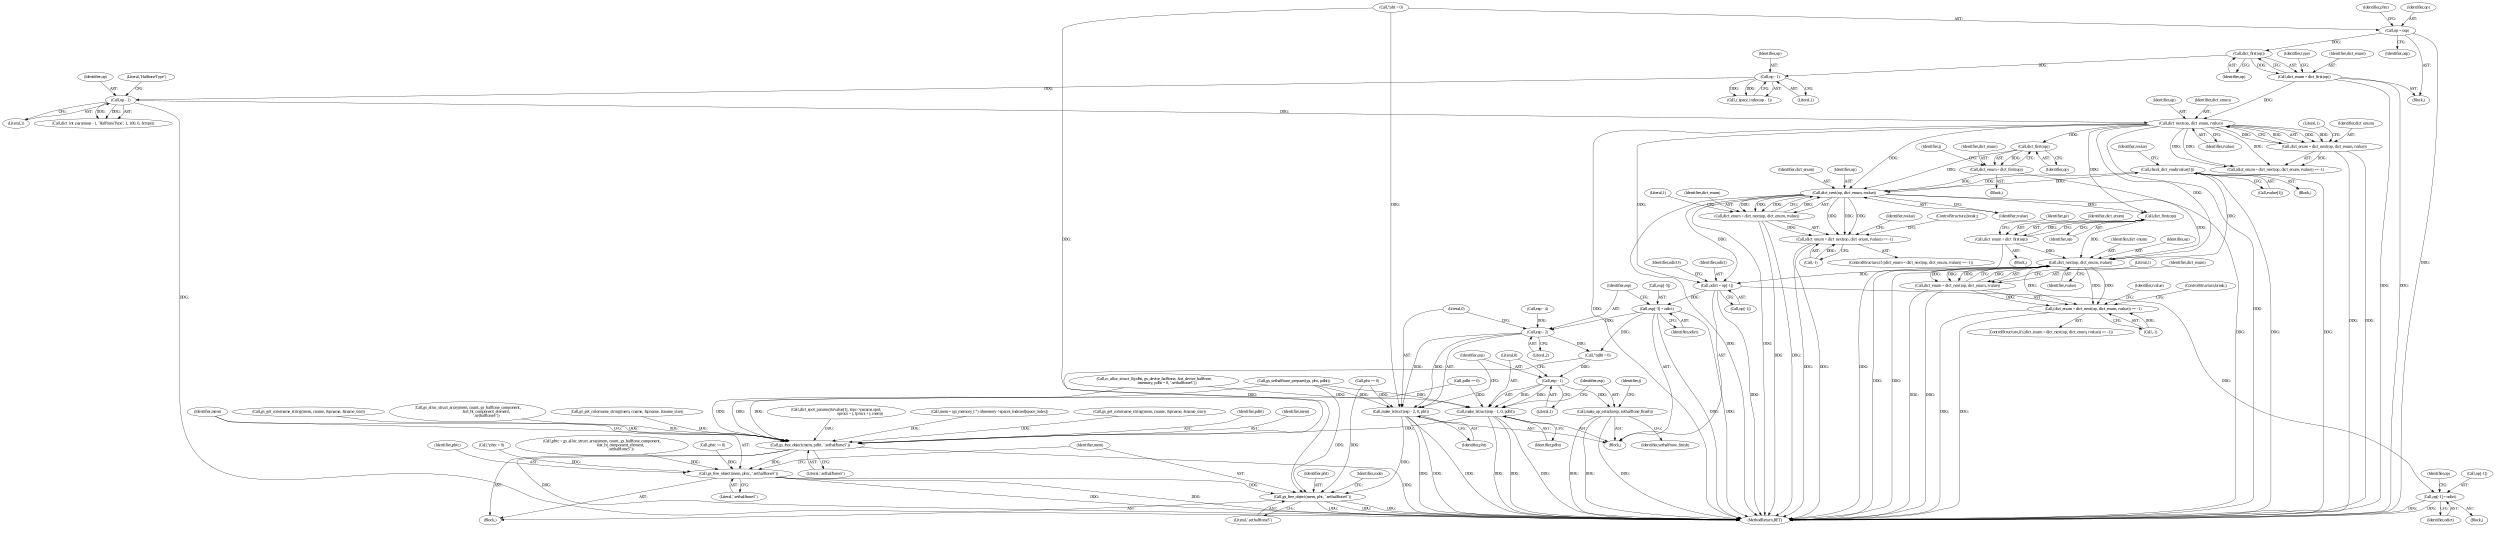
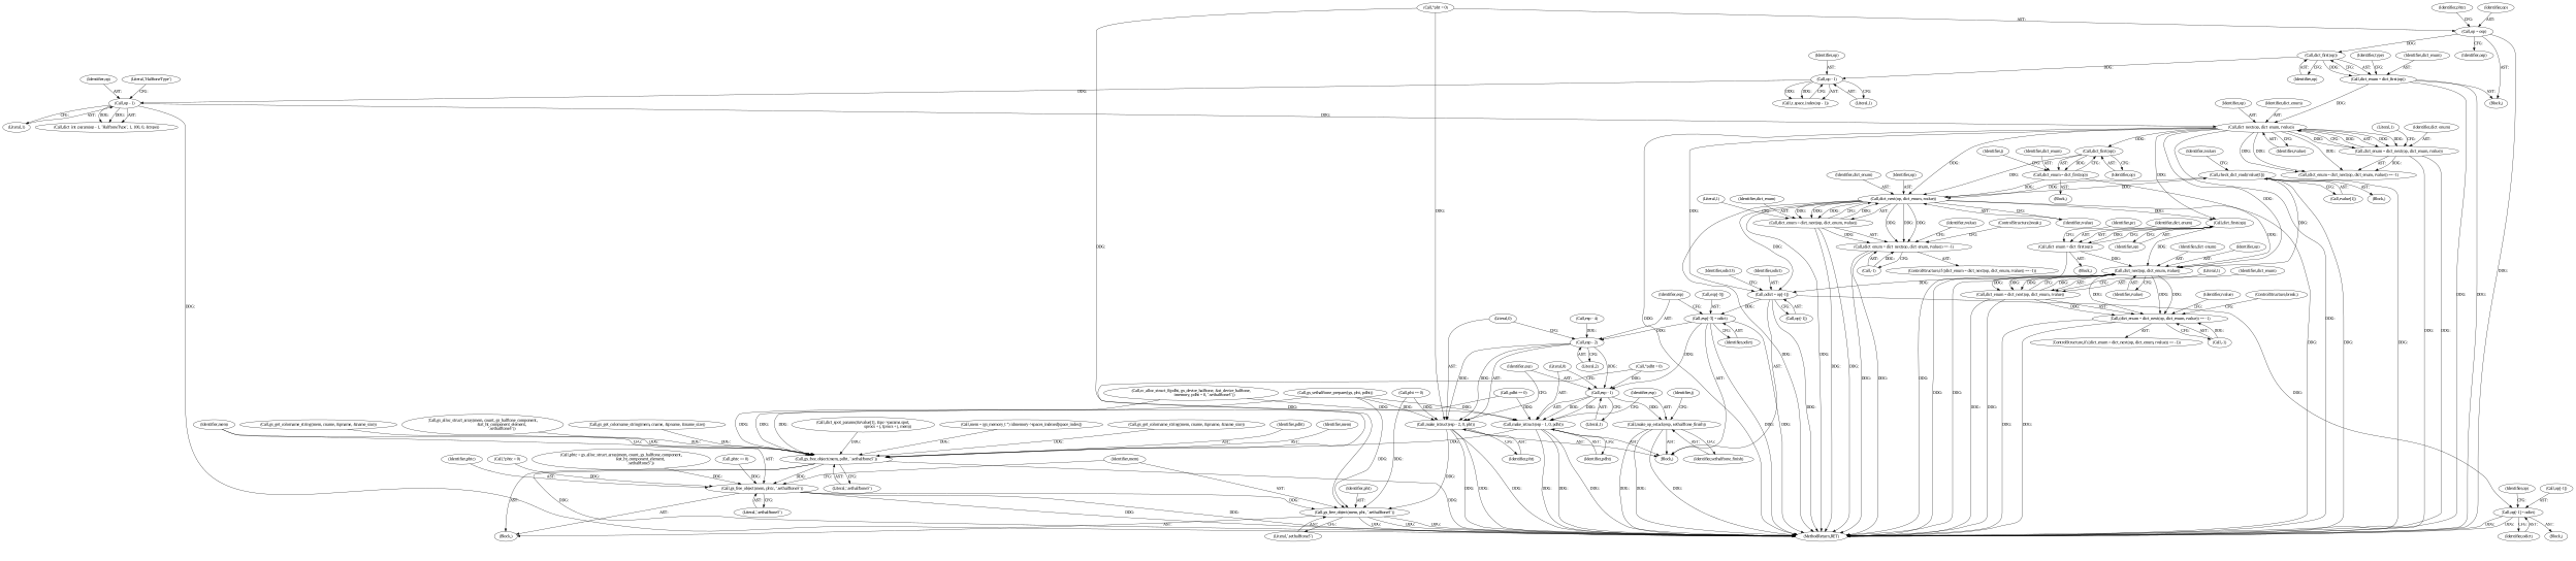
  digraph {
    fontname="PT Serif"
    node [fontname="PT Serif"]
    edge [fontname="PT Serif"]
    n1 [label="(Call,check_dict_read(rvalue[1]))"]
    n2 [label="(Call,dict_next(op, dict_enum, rvalue))"]
    n3 [label="(Call,dict_next(op, dict_enum, rvalue))"]
    n4 [label="(Call,rvalue[1])"]
    n5 [label="(Block,)"]
    n6 [label="(MethodReturn,RET)"]
    n7 [label="(Call,dict_enum = dict_next(op, dict_enum, rvalue))"]
    n8 [label="(Call,(dict_enum = dict_next(op, dict_enum, rvalue)) == -1)"]
    n9 [label="(Call,odict = op[-1])"]
    n10 [label="(Call,dict_first(op))"]
    n11 [label="(Identifier,rvalue)"]
    n12 [label="(Call,(dict_enum = dict_next(op, dict_enum, rvalue)) == -1)"]
    n13 [label="(Call,dict_enum = dict_next(op, dict_enum, rvalue))"]
    n14 [label="(Identifier,rvalue)"]
    n15 [label="(Call,-1)"]
    n16 [label="(ControlStructure,if ((dict_enum = dict_next(op, dict_enum, rvalue)) == -1))"]
    n17 [label="(Call,esp[-3] = odict)"]
    n18 [label="(Call,op[-1] = odict)"]
    n19 [label="(Block,)"]
    n20 [label="(Call,op[-1])"]
    n21 [label="(Call,dict_enum = dict_first(op))"]
    n22 [label="(Identifier,op)"]
    n23 [label="(Call,dict_first(op))"]
    n24 [label="(Call,dict_enum = dict_first(op))"]
    n25 [label="(Identifier,op)"]
    n26 [label="(Block,)"]
    n27 [label="(Call,dict_next(op, dict_enum, rvalue))"]
    n28 [label="(Call,dict_enum = dict_next(op, dict_enum, rvalue))"]
    n29 [label="(Call,(dict_enum = dict_next(op, dict_enum, rvalue)) == -1)"]
    n30 [label="(Identifier,rvalue)"]
    n31 [label="(Call,op - 1)"]
    n32 [label="(Literal,1)"]
    n33 [label="(Call,dict_int_param(op - 1, \"HalftoneType\", 1, 100, 0, &type))"]
    n34 [label="(Call,op - 1)"]
    n35 [label="(Call,r_space_index(op - 1))"]
    n36 [label="(Literal,1)"]
    n37 [label="(Call,dict_first(op))"]
    n38 [label="(Call,dict_enum = dict_first(op))"]
    n39 [label="(Identifier,op)"]
    n40 [label="(Block,)"]
    n41 [label="(Call,op = osp)"]
    n42 [label="(Identifier,osp)"]
    n43 [label="(ControlStructure,if ((dict_enum = dict_next(op, dict_enum, rvalue)) == -1))"]
    n44 [label="(Call,-1)"]
    n45 [label="(Call,esp - 2)"]
    n46 [label="(Call,esp - 1)"]
    n47 [label="(Identifier,odict)"]
    n48 [label="(Block,)"]
    n49 [label="(Identifier,odict)"]
    n50 [label="(Call,make_istruct(esp - 2, 0, pht))"]
    n51 [label="(Literal,2)"]
    n52 [label="(Call,make_op_estack(esp, sethalftone_finish))"]
    n53 [label="(Call,make_istruct(esp - 1, 0, pdht))"]
    n54 [label="(Literal,1)"]
    n55 [label="(Identifier,sethalftone_finish)"]
    n56 [label="(Call,gs_free_object(mem, pht, \".sethalftone5\"))"]
    n57 [label="(Identifier,pht)"]
    n58 [label="(Literal,\".sethalftone5\")"]
    n59 [label="(Block,)"]
    n60 [label="(Call,gs_free_object(mem, pdht, \".sethalftone5\"))"]
    n61 [label="(Identifier,pdht)"]
    n62 [label="(Call,gs_free_object(mem, phtc, \".sethalftone5\"))"]
    n63 [label="(Literal,\".sethalftone5\")"]
    n64 [label="(Literal,\".sethalftone5\")"]
    n65 [label="(Block,)"]
    n66 [label="(Identifier,op)"]
    n67 [label="(Call,phtc == 0)"]
    n68 [label="(Identifier,op)"]
    n69 [label="(Call,dict_spot_params(&rvalue[1], &pc->params.spot,\n                                                sprocs + j, tprocs + j, mem))"]
    n70 [label="(Call,rc_alloc_struct_0(pdht, gx_device_halftone, &st_device_halftone,\n                          imemory, pdht = 0, \".sethalftone5\"))"]
    n71 [label="(Identifier,rvalue)"]
    n72 [label="(Identifier,op)"]
    n73 [label="(Call,mem = (gs_memory_t *) idmemory->spaces_indexed[space_index])"]
    n74 [label="(ControlStructure,break;)"]
    n75 [label="(Identifier,dict_enum)"]
    n76 [label="(Literal,0)"]
    n77 [label="(Identifier,op)"]
    n78 [label="(Identifier,odict5)"]
    n79 [label="(Call,*phtc = 0)"]
    n80 [label="(Call,esp - 4)"]
    n81 [label="(Literal,1)"]
    n82 [label="(Literal,\"HalftoneType\")"]
    n83 [label="(Call,gs_get_colorname_string(mem, cname, &pname, &name_size))"]
    n84 [label="(Identifier,op)"]
    n85 [label="(Identifier,type)"]
    n86 [label="(Identifier,pht)"]
    n87 [label="(Identifier,pdht)"]
    n88 [label="(ControlStructure,break;)"]
    n89 [label="(Identifier,mem)"]
    n90 [label="(Identifier,dict_enum)"]
    n91 [label="(Literal,0)"]
    n92 [label="(Call,phtc = gs_alloc_struct_array(mem, count, gs_halftone_component,\n                                     &st_ht_component_element,\n                                     \".sethalftone5\"))"]
    n93 [label="(Identifier,rvalue)"]
    n94 [label="(Identifier,mem)"]
    n95 [label="(Identifier,dict_enum)"]
    n96 [label="(Identifier,j)"]
    n97 [label="(Identifier,phtc)"]
    n98 [label="(Identifier,op)"]
    n99 [label="(Call,gs_get_colorname_string(mem, cname, &pname, &name_size))"]
    n100 [label="(Literal,1)"]
    n101 [label="(Identifier,dict_enum)"]
    n102 [label="(Call,gs_sethalftone_prepare(igs, pht, pdht))"]
    n103 [label="(Call,gs_alloc_struct_array(mem, count, gs_halftone_component,\n                                     &st_ht_component_element,\n                                     \".sethalftone5\"))"]
    n104 [label="(Identifier,esp)"]
    n105 [label="(Identifier,mem)"]
-   n106 [label="(Identifier,code)"]
    n107 [label="(Call,pht == 0)"]
    n108 [label="(Identifier,dict_enum)"]
    n109 [label="(Identifier,dict_enum)"]
    n110 [label="(Identifier,dict_enum)"]
    n111 [label="(Identifier,j)"]
    n112 [label="(Call,gs_get_colorname_string(mem, cname, &pname, &name_size))"]
    n113 [label="(Identifier,op)"]
    n114 [label="(Identifier,esp)"]
    n115 [label="(Literal,1)"]
    n116 [label="(Identifier,odict)"]
    n117 [label="(Call,pdht == 0)"]
    n118 [label="(Call,*pht = 0)"]
    n119 [label="(Identifier,dict_enum)"]
    n120 [label="(Call,esp[-3])"]
    n121 [label="(Identifier,rvalue)"]
    n122 [label="(Identifier,phtc)"]
    n123 [label="(Identifier,dict_enum)"]
    n124 [label="(Call,*pdht = 0)"]
    n125 [label="(Identifier,esp)"]
    n126 [label="(Identifier,pc)"]
    n127 [label="(Call,op[-1])"]
    n1 -> n2 [label="DDG: "]
    n1 -> n3 [label="DDG: "]
    n1 -> n4 [label="CFG: "]
    n1 -> n5 [label="AST: "]
    n1 -> n6 [label="DDG: "]
    n1 -> n6 [label="DDG: "]
    n2 -> n1 [label="DDG: "]
    n2 -> n3 [label="DDG: "]
    n2 -> n6 [label="DDG: "]
    n2 -> n6 [label="DDG: "]
    n2 -> n7 [label="AST: "]
    n2 -> n7 [label="DDG: "]
    n2 -> n7 [label="DDG: "]
    n2 -> n7 [label="DDG: "]
    n2 -> n8 [label="DDG: "]
    n2 -> n8 [label="DDG: "]
    n2 -> n8 [label="DDG: "]
    n2 -> n9 [label="DDG: "]
    n2 -> n10 [label="DDG: "]
    n2 -> n11 [label="CFG: "]
    n3 -> n6 [label="DDG: "]
    n3 -> n6 [label="DDG: "]
    n3 -> n9 [label="DDG: "]
    n3 -> n12 [label="DDG: "]
    n3 -> n12 [label="DDG: "]
    n3 -> n12 [label="DDG: "]
    n3 -> n13 [label="AST: "]
    n3 -> n13 [label="DDG: "]
    n3 -> n13 [label="DDG: "]
    n3 -> n13 [label="DDG: "]
    n3 -> n14 [label="CFG: "]
    n4 -> n1 [label="AST: "]
    n7 -> n2 [label="CFG: "]
    n7 -> n2 [label="DDG: "]
    n7 -> n6 [label="DDG: "]
    n7 -> n6 [label="DDG: "]
    n7 -> n8 [label="AST: "]
    n7 -> n8 [label="DDG: "]
    n8 -> n6 [label="DDG: "]
    n8 -> n6 [label="DDG: "]
    n8 -> n15 [label="CFG: "]
    n8 -> n16 [label="AST: "]
    n9 -> n6 [label="DDG: "]
    n9 -> n17 [label="DDG: "]
    n9 -> n18 [label="DDG: "]
    n9 -> n19 [label="AST: "]
    n9 -> n20 [label="CFG: "]
    n10 -> n3 [label="DDG: "]
    n10 -> n21 [label="AST: "]
    n10 -> n21 [label="DDG: "]
    n10 -> n22 [label="CFG: "]
    n11 -> n2 [label="AST: "]
    n12 -> n6 [label="DDG: "]
    n12 -> n6 [label="DDG: "]
    n12 -> n43 [label="AST: "]
    n12 -> n44 [label="CFG: "]
    n13 -> n3 [label="CFG: "]
    n13 -> n3 [label="DDG: "]
    n13 -> n6 [label="DDG: "]
    n13 -> n6 [label="DDG: "]
    n13 -> n12 [label="AST: "]
    n13 -> n12 [label="DDG: "]
    n14 -> n3 [label="AST: "]
    n15 -> n8 [label="AST: "]
    n15 -> n8 [label="DDG: "]
    n17 -> n6 [label="DDG: "]
    n17 -> n6 [label="DDG: "]
    n17 -> n19 [label="AST: "]
    n17 -> n45 [label="DDG: "]
-   n17 -> n124 [label="DDG: "]
+   n17 -> n46 [label="DDG: "]
    n17 -> n47 [label="CFG: "]
    n18 -> n6 [label="DDG: "]
    n18 -> n6 [label="DDG: "]
    n18 -> n48 [label="AST: "]
    n18 -> n49 [label="CFG: "]
    n20 -> n9 [label="AST: "]
    n21 -> n3 [label="DDG: "]
    n21 -> n6 [label="DDG: "]
    n21 -> n10 [label="CFG: "]
    n21 -> n65 [label="AST: "]
    n22 -> n10 [label="AST: "]
    n23 -> n2 [label="DDG: "]
    n23 -> n24 [label="AST: "]
    n23 -> n24 [label="DDG: "]
    n23 -> n25 [label="CFG: "]
    n24 -> n2 [label="DDG: "]
    n24 -> n6 [label="DDG: "]
    n24 -> n23 [label="CFG: "]
    n24 -> n26 [label="AST: "]
    n25 -> n23 [label="AST: "]
    n27 -> n2 [label="DDG: "]
    n27 -> n3 [label="DDG: "]
    n27 -> n6 [label="DDG: "]
    n27 -> n6 [label="DDG: "]
    n27 -> n9 [label="DDG: "]
    n27 -> n10 [label="DDG: "]
    n27 -> n23 [label="DDG: "]
    n27 -> n28 [label="AST: "]
    n27 -> n28 [label="DDG: "]
    n27 -> n28 [label="DDG: "]
    n27 -> n28 [label="DDG: "]
    n27 -> n29 [label="DDG: "]
    n27 -> n29 [label="DDG: "]
    n27 -> n29 [label="DDG: "]
    n27 -> n30 [label="CFG: "]
    n28 -> n6 [label="DDG: "]
    n28 -> n6 [label="DDG: "]
    n28 -> n27 [label="CFG: "]
    n28 -> n27 [label="DDG: "]
    n28 -> n29 [label="AST: "]
    n28 -> n29 [label="DDG: "]
    n30 -> n27 [label="AST: "]
    n31 -> n6 [label="DDG: "]
    n31 -> n27 [label="DDG: "]
    n31 -> n32 [label="CFG: "]
    n31 -> n33 [label="AST: "]
    n31 -> n33 [label="DDG: "]
    n31 -> n33 [label="DDG: "]
    n32 -> n31 [label="AST: "]
    n34 -> n31 [label="DDG: "]
    n34 -> n35 [label="AST: "]
    n34 -> n35 [label="DDG: "]
    n34 -> n35 [label="DDG: "]
    n34 -> n36 [label="CFG: "]
    n35 -> n34 [label="CFG: "]
    n36 -> n34 [label="AST: "]
    n37 -> n34 [label="DDG: "]
    n37 -> n38 [label="AST: "]
    n37 -> n38 [label="DDG: "]
    n37 -> n39 [label="CFG: "]
    n38 -> n6 [label="DDG: "]
    n38 -> n6 [label="DDG: "]
    n38 -> n27 [label="DDG: "]
    n38 -> n37 [label="CFG: "]
    n38 -> n40 [label="AST: "]
    n39 -> n37 [label="AST: "]
    n41 -> n6 [label="DDG: "]
    n41 -> n37 [label="DDG: "]
    n41 -> n40 [label="AST: "]
    n41 -> n42 [label="CFG: "]
    n44 -> n12 [label="AST: "]
    n44 -> n12 [label="DDG: "]
-   n45 -> n124 [label="DDG: "]
+   n45 -> n46 [label="DDG: "]
    n45 -> n50 [label="AST: "]
    n45 -> n50 [label="DDG: "]
    n45 -> n50 [label="DDG: "]
    n45 -> n51 [label="CFG: "]
    n46 -> n52 [label="DDG: "]
    n46 -> n53 [label="AST: "]
    n46 -> n53 [label="DDG: "]
    n46 -> n53 [label="DDG: "]
    n46 -> n54 [label="CFG: "]
    n47 -> n17 [label="AST: "]
    n49 -> n18 [label="AST: "]
    n50 -> n6 [label="DDG: "]
    n50 -> n6 [label="DDG: "]
    n50 -> n6 [label="DDG: "]
    n50 -> n19 [label="AST: "]
    n50 -> n56 [label="DDG: "]
    n50 -> n57 [label="CFG: "]
    n51 -> n45 [label="AST: "]
    n52 -> n6 [label="DDG: "]
    n52 -> n6 [label="DDG: "]
    n52 -> n6 [label="DDG: "]
    n52 -> n19 [label="AST: "]
    n52 -> n55 [label="CFG: "]
    n53 -> n6 [label="DDG: "]
    n53 -> n6 [label="DDG: "]
    n53 -> n6 [label="DDG: "]
    n53 -> n19 [label="AST: "]
    n53 -> n60 [label="DDG: "]
    n53 -> n61 [label="CFG: "]
    n54 -> n46 [label="AST: "]
+   n55 -> n52 [label="AST: "]
    n56 -> n6 [label="DDG: "]
    n56 -> n6 [label="DDG: "]
    n56 -> n6 [label="DDG: "]
    n56 -> n58 [label="CFG: "]
    n56 -> n59 [label="AST: "]
    n57 -> n50 [label="AST: "]
    n58 -> n56 [label="AST: "]
    n60 -> n6 [label="DDG: "]
    n60 -> n6 [label="DDG: "]
    n60 -> n59 [label="AST: "]
    n60 -> n62 [label="DDG: "]
    n60 -> n63 [label="CFG: "]
    n61 -> n53 [label="AST: "]
    n62 -> n6 [label="DDG: "]
    n62 -> n6 [label="DDG: "]
    n62 -> n56 [label="DDG: "]
    n62 -> n59 [label="AST: "]
    n62 -> n64 [label="CFG: "]
    n63 -> n60 [label="AST: "]
    n64 -> n62 [label="AST: "]
    n66 -> n34 [label="AST: "]
    n67 -> n62 [label="DDG: "]
    n68 -> n27 [label="AST: "]
    n69 -> n60 [label="DDG: "]
    n70 -> n53 [label="DDG: "]
    n70 -> n60 [label="DDG: "]
    n71 -> n1 [label="CFG: "]
    n72 -> n3 [label="AST: "]
    n73 -> n60 [label="DDG: "]
    n74 -> n12 [label="CFG: "]
    n75 -> n13 [label="AST: "]
    n76 -> n45 [label="CFG: "]
    n76 -> n50 [label="AST: "]
    n77 -> n18 [label="CFG: "]
    n78 -> n9 [label="CFG: "]
    n79 -> n62 [label="DDG: "]
    n80 -> n45 [label="DDG: "]
    n81 -> n7 [label="CFG: "]
    n82 -> n31 [label="CFG: "]
    n83 -> n60 [label="DDG: "]
    n84 -> n31 [label="AST: "]
    n85 -> n38 [label="CFG: "]
    n86 -> n56 [label="AST: "]
    n87 -> n60 [label="AST: "]
    n88 -> n8 [label="CFG: "]
    n89 -> n60 [label="AST: "]
    n90 -> n3 [label="AST: "]
    n91 -> n46 [label="CFG: "]
    n91 -> n53 [label="AST: "]
    n92 -> n62 [label="DDG: "]
    n93 -> n12 [label="CFG: "]
    n94 -> n56 [label="AST: "]
    n94 -> n62 [label="CFG: "]
    n95 -> n2 [label="AST: "]
    n96 -> n24 [label="CFG: "]
    n97 -> n62 [label="AST: "]
    n98 -> n41 [label="AST: "]
    n99 -> n60 [label="DDG: "]
    n100 -> n13 [label="CFG: "]
    n101 -> n27 [label="AST: "]
    n102 -> n50 [label="DDG: "]
    n102 -> n53 [label="DDG: "]
    n102 -> n56 [label="DDG: "]
    n102 -> n60 [label="DDG: "]
    n103 -> n60 [label="DDG: "]
    n104 -> n46 [label="AST: "]
    n104 -> n50 [label="CFG: "]
    n105 -> n60 [label="CFG: "]
    n105 -> n62 [label="AST: "]
-   n106 -> n56 [label="CFG: "]
    n107 -> n50 [label="DDG: "]
    n107 -> n56 [label="DDG: "]
    n108 -> n24 [label="AST: "]
    n109 -> n28 [label="AST: "]
    n110 -> n21 [label="AST: "]
    n111 -> n52 [label="CFG: "]
    n112 -> n60 [label="DDG: "]
    n113 -> n2 [label="AST: "]
    n114 -> n52 [label="AST: "]
    n114 -> n53 [label="CFG: "]
    n115 -> n28 [label="CFG: "]
    n116 -> n9 [label="AST: "]
    n117 -> n53 [label="DDG: "]
    n117 -> n60 [label="DDG: "]
    n118 -> n41 [label="AST: "]
    n118 -> n50 [label="DDG: "]
    n118 -> n56 [label="DDG: "]
    n119 -> n38 [label="AST: "]
    n120 -> n17 [label="AST: "]
    n121 -> n8 [label="CFG: "]
    n122 -> n41 [label="CFG: "]
    n123 -> n7 [label="AST: "]
    n124 -> n46 [label="DDG: "]
    n124 -> n60 [label="DDG: "]
    n125 -> n17 [label="CFG: "]
    n125 -> n45 [label="AST: "]
    n126 -> n21 [label="CFG: "]
    n127 -> n18 [label="AST: "]
  }
